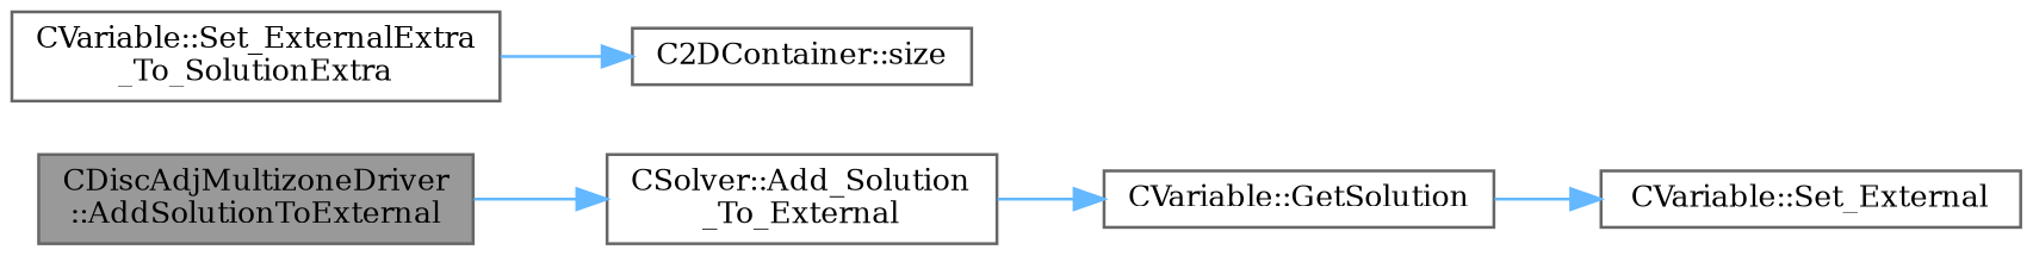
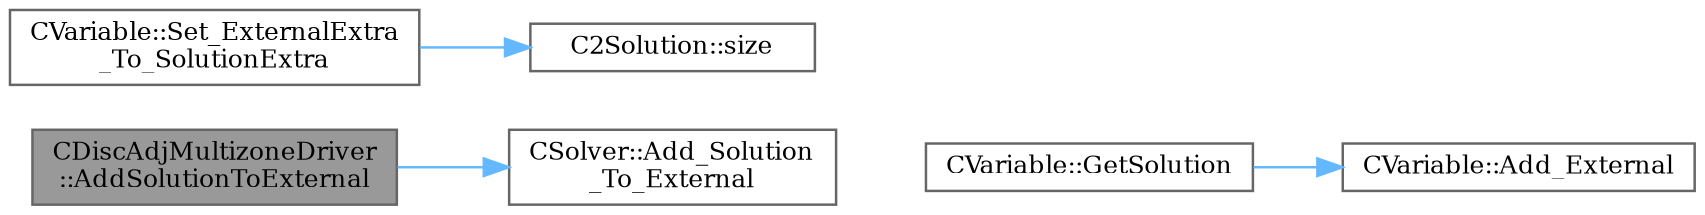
  digraph {
    fontname="DejaVu Serif"
    rankdir=LR
    node [color=grey40 fillcolor=white fontname="DejaVu Serif" fontsize=10 shape=box style=filled]
    edge [color=steelblue1 fontname="DejaVu Serif" fontsize=10 labelfontname=Helvetica labelfontsize=10 style=solid]
    n1 [color=gray40 fillcolor=grey60 fontcolor=black height=0.2 label="CDiscAdjMultizoneDriver\l::AddSolutionToExternal" width=0.4]
    n2 [height=0.2 label="CSolver::Add_Solution\l_To_External" width=0.4]
    n3 [height=0.2 label="CVariable::GetSolution" width=0.4]
-   n4 [height=0.2 label="CVariable::Set_External" width=0.4]
+   n4 [height=0.2 label="CVariable::Add_External" width=0.4]
    n5 [height=0.2 label="CVariable::Set_ExternalExtra\l_To_SolutionExtra" width=0.4]
-   n6 [height=0.2 label="C2DContainer::size" width=0.4]
+   n6 [height=0.2 label="C2Solution::size" width=0.4]
    n1 -> n2
-   n2 -> n3
    n3 -> n4
    n5 -> n6
  }
